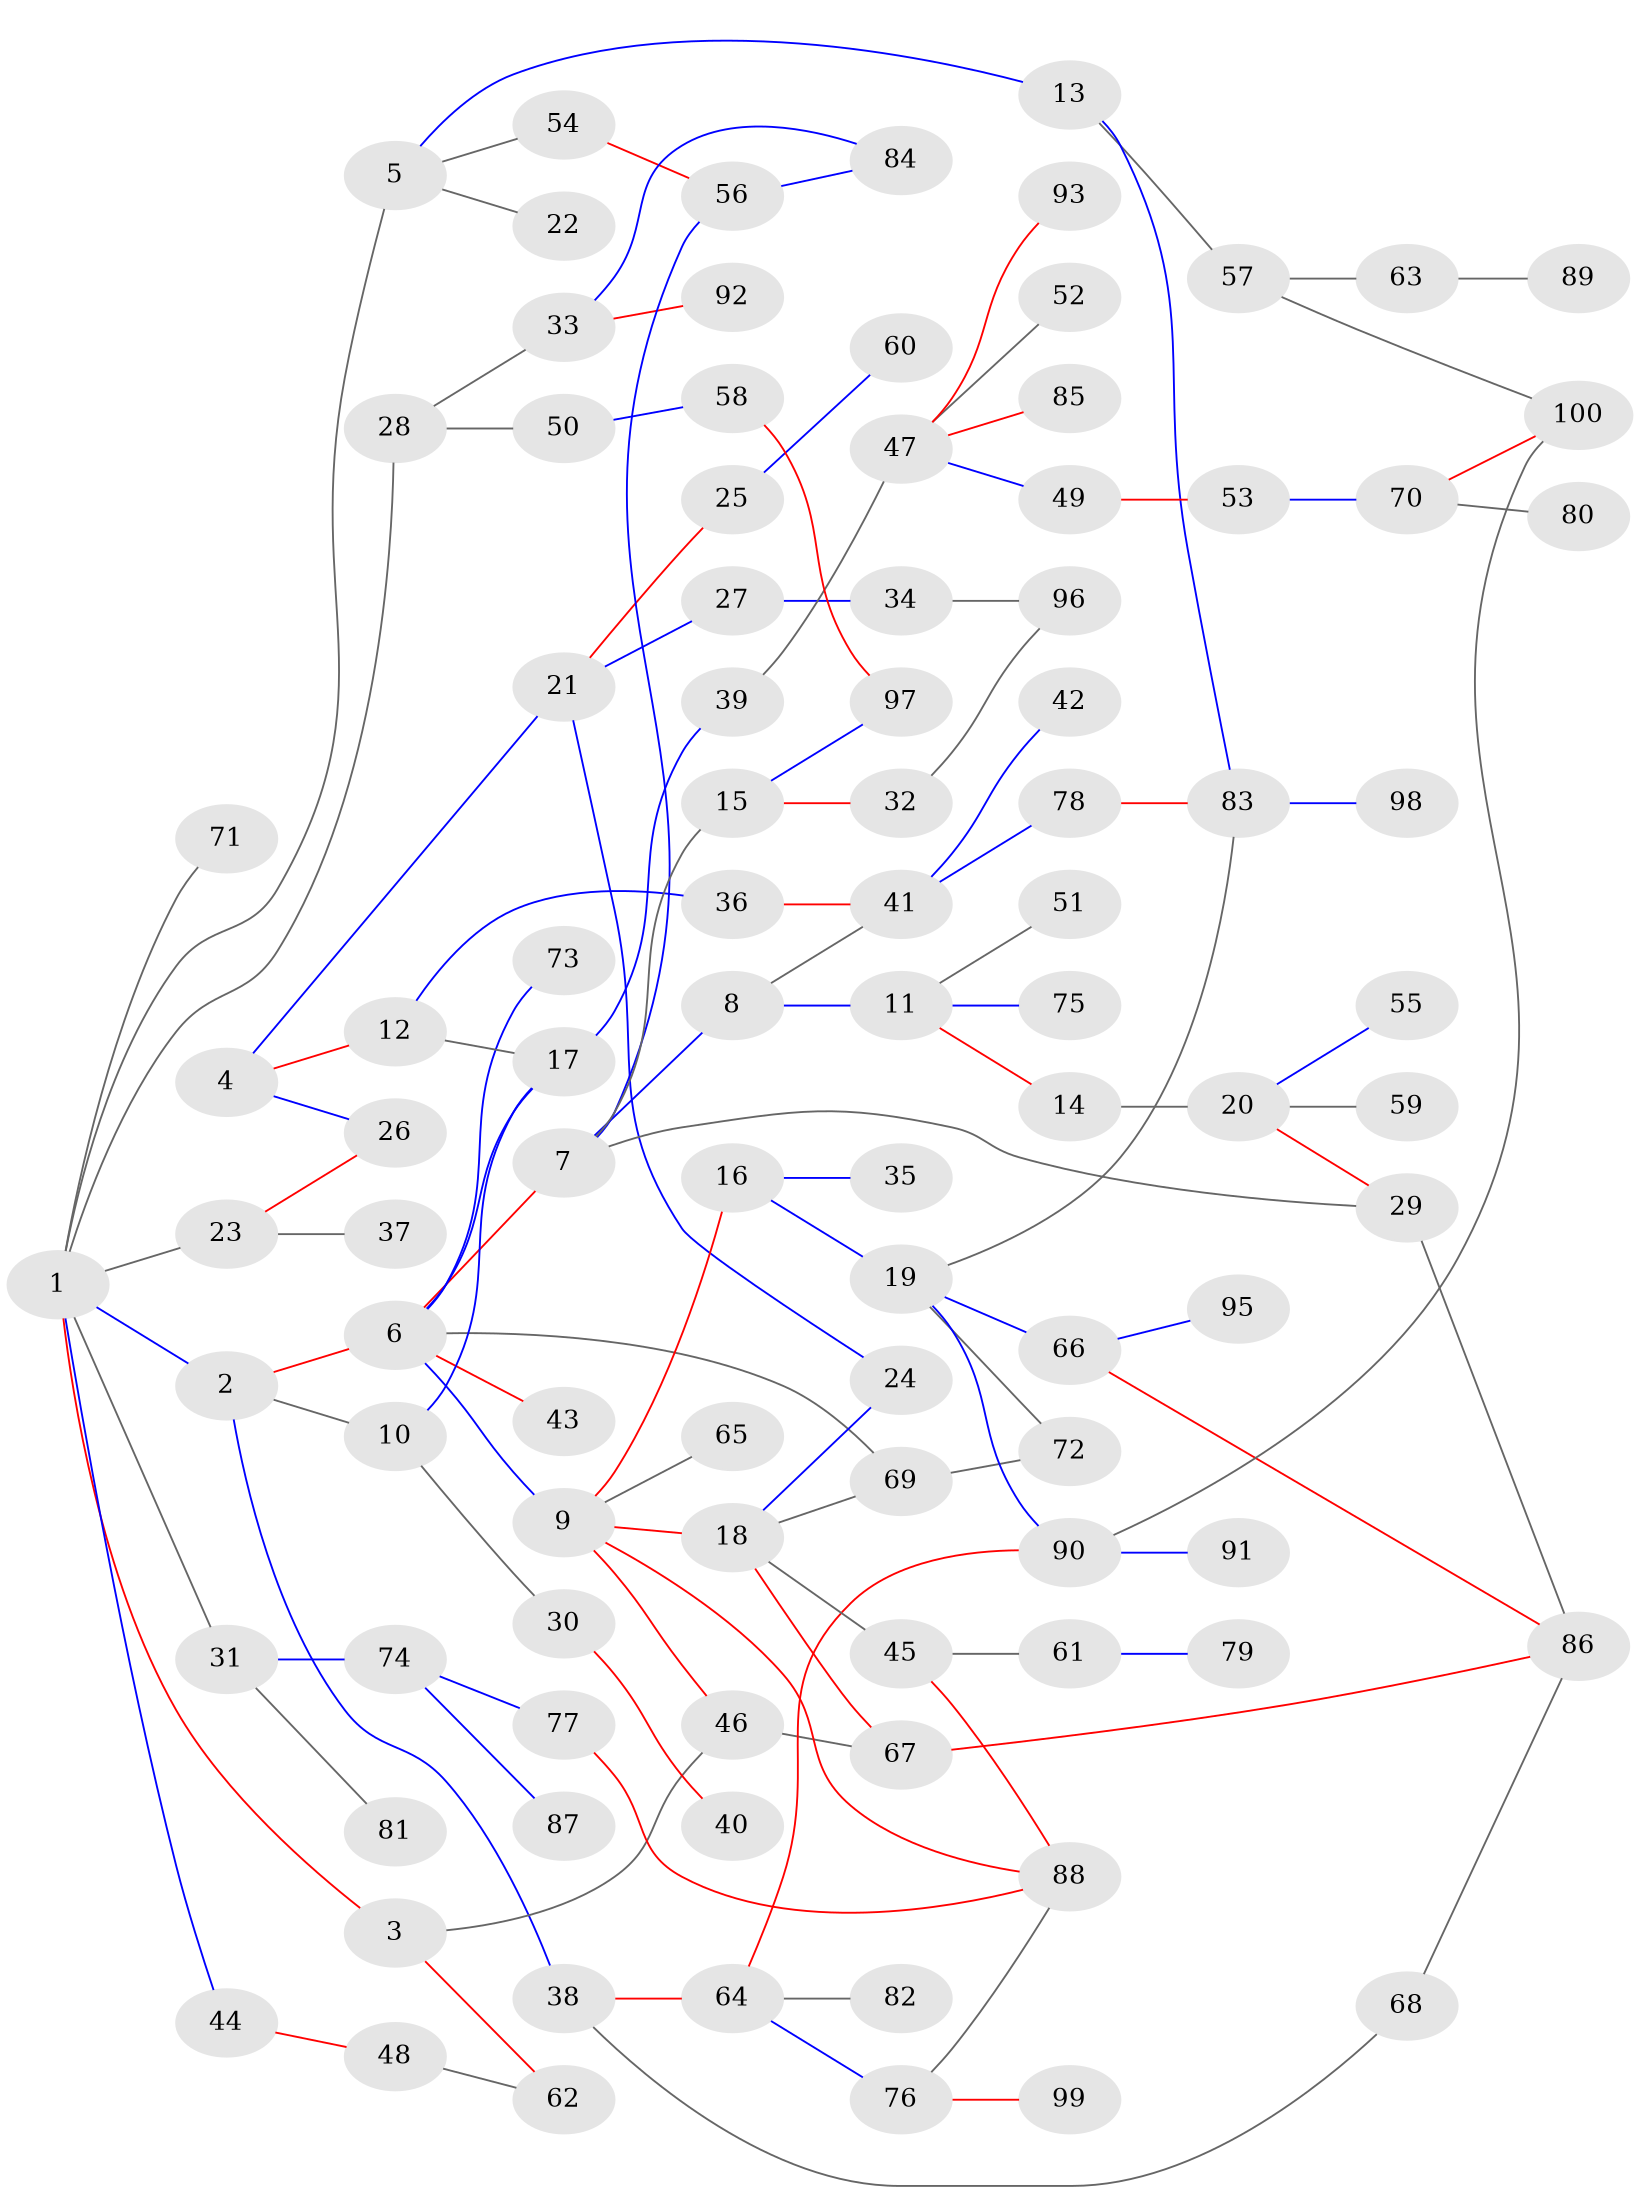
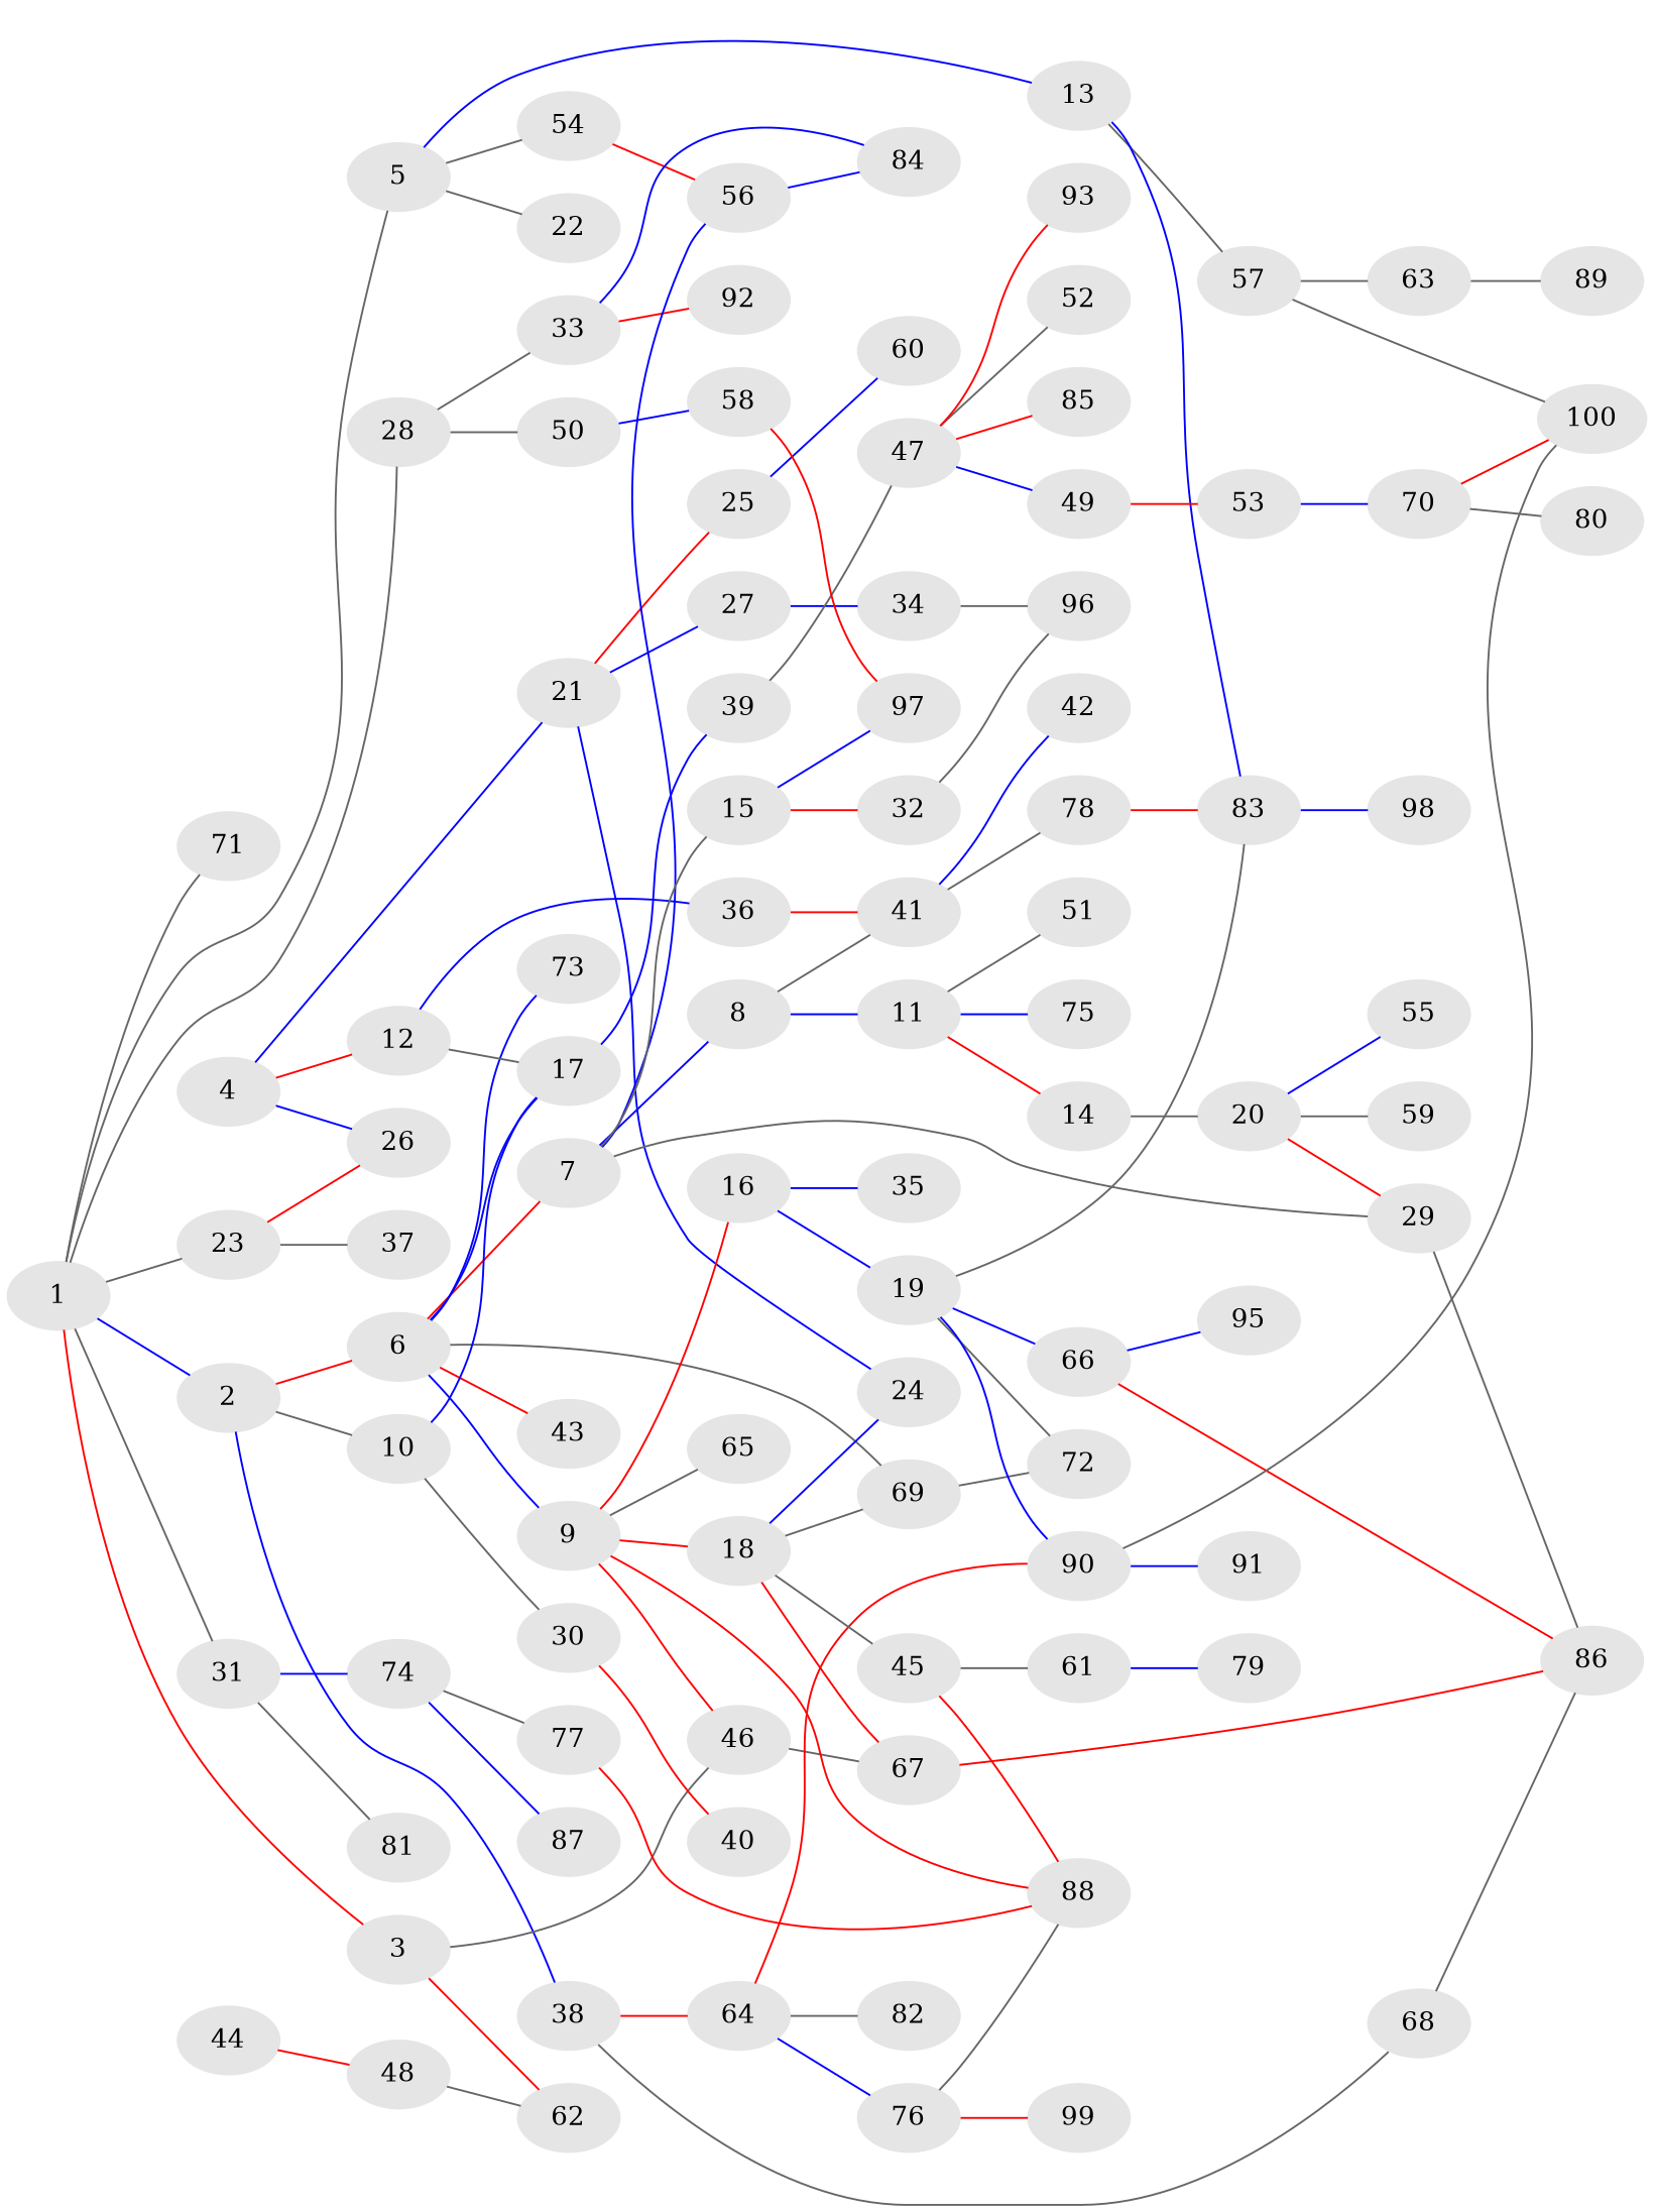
  graph {
    rankdir=LR
    node [color=gray90 style=filled]
    edge [color=gray40]
    1
    2
    3
    5
    23
    28
    31
    44
    71
    6
    10
    38
    46
    62
    13
    22
    54
    26
    37
    33
    50
    74
    81
    48
    4
    12
    21
    7
    9
    17
    43
    69
    73
    30
    64
    68
    67
    36
    24
    25
    27
    57
    83
    56
    8
    15
    29
    16
    18
    65
    88
    39
    72
    11
    41
    32
    97
    86
    84
    14
    51
    75
    42
    78
    19
    35
    45
    40
    20
    63
    100
    98
    55
    59
    96
    66
    90
    47
    61
    95
    91
    60
    34
    92
    58
    77
    87
    76
    82
    49
    52
    85
    93
    79
    53
    70
    80
    89
    99
    1 -- 2 [color=blue]
    1 -- 3 [color=red]
    1 -- 5
    1 -- 23
    1 -- 28
    1 -- 31
-   1 -- 44 [color=blue]
    1 -- 71
    2 -- 6 [color=red]
    2 -- 10
    2 -- 38 [color=blue]
    3 -- 46
    3 -- 62 [color=red]
    5 -- 13 [color=blue]
    5 -- 22
    5 -- 54
    23 -- 26 [color=red]
    23 -- 37
    28 -- 33
    28 -- 50
    31 -- 74 [color=blue]
    31 -- 81
    44 -- 48 [color=red]
    6 -- 7 [color=red]
    6 -- 9 [color=blue]
    6 -- 17 [color=blue]
    6 -- 43 [color=red]
    6 -- 69
    6 -- 73 [color=blue]
    10 -- 17 [color=blue]
    10 -- 30
    38 -- 64 [color=red]
    38 -- 68
    46 -- 67
    13 -- 57
    13 -- 83 [color=blue]
    54 -- 56 [color=red]
    33 -- 84 [color=blue]
    33 -- 92 [color=red]
    50 -- 58 [color=blue]
-   74 -- 77 [color=blue]
+   74 -- 77
    74 -- 87 [color=blue]
    48 -- 62
    4 -- 26 [color=blue]
    4 -- 12 [color=red]
    4 -- 21 [color=blue]
    12 -- 17
    12 -- 36 [color=blue]
    21 -- 24 [color=blue]
    21 -- 25 [color=red]
    21 -- 27 [color=blue]
    7 -- 56 [color=blue]
    7 -- 8 [color=blue]
    7 -- 15
    7 -- 29
    9 -- 46 [color=red]
    9 -- 16 [color=red]
    9 -- 18 [color=red]
    9 -- 65
    9 -- 88 [color=red]
    17 -- 39 [color=blue]
    69 -- 72
    30 -- 40 [color=red]
    64 -- 90 [color=red]
    64 -- 76 [color=blue]
    64 -- 82
    68 -- 86
    67 -- 86 [color=red]
    36 -- 41 [color=red]
    25 -- 60 [color=blue]
    27 -- 34 [color=blue]
    57 -- 63
    57 -- 100
    83 -- 98 [color=blue]
    56 -- 84 [color=blue]
    8 -- 11 [color=blue]
    8 -- 41
    15 -- 32 [color=red]
    15 -- 97 [color=blue]
    29 -- 86
    16 -- 19 [color=blue]
    16 -- 35 [color=blue]
    18 -- 69
    18 -- 67 [color=red]
    18 -- 24 [color=blue]
    18 -- 45
    39 -- 47
    11 -- 14 [color=red]
    11 -- 51
    11 -- 75 [color=blue]
    41 -- 42 [color=blue]
-   41 -- 78 [color=blue]
+   41 -- 78
    32 -- 96
    14 -- 20
    78 -- 83 [color=red]
    19 -- 83
    19 -- 72
    19 -- 66 [color=blue]
    19 -- 90 [color=blue]
    45 -- 88 [color=red]
    45 -- 61
    20 -- 29 [color=red]
    20 -- 55 [color=blue]
    20 -- 59
    63 -- 89
    66 -- 86 [color=red]
    66 -- 95 [color=blue]
    90 -- 100
    90 -- 91 [color=blue]
    47 -- 49 [color=blue]
    47 -- 52
    47 -- 85 [color=red]
    47 -- 93 [color=red]
    61 -- 79 [color=blue]
    34 -- 96
    58 -- 97 [color=red]
    77 -- 88 [color=red]
    76 -- 88
    76 -- 99 [color=red]
    49 -- 53 [color=red]
    53 -- 70 [color=blue]
    70 -- 100 [color=red]
    70 -- 80
  }
